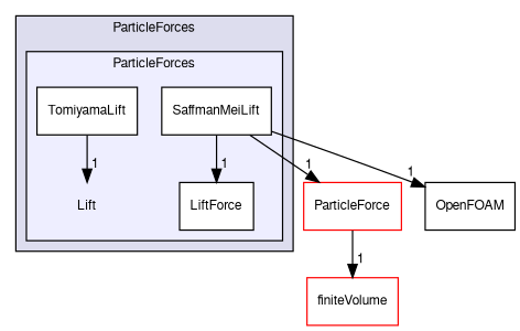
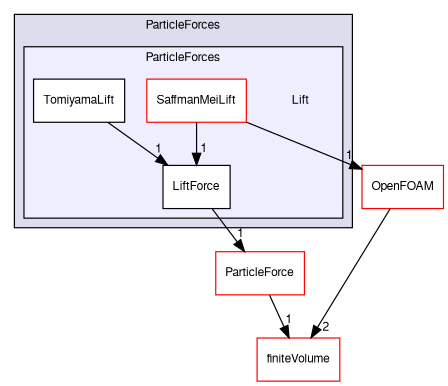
  digraph {
    compound=true
    node [fontname=FreeSans fontsize=10 shape=box color=black]
    edge [headlabel=1 labeldistance=1.5 labelfontname=FreeSans labelfontsize=10]
    n1 [label=Lift shape=plaintext color=""]
    n2 [fillcolor=white label=LiftForce style=filled]
-   n3 [fillcolor=white label=SaffmanMeiLift style=filled]
+   n3 [color=red fillcolor=white label=SaffmanMeiLift style=filled]
    n4 [fillcolor=white label=TomiyamaLift style=filled]
    n5 [color=red label=ParticleForce]
-   n6 [label=OpenFOAM]
+   n6 [color=red label=OpenFOAM]
    n7 [color=red label=finiteVolume]
    subgraph cluster_1 {
      bgcolor="#ddddee"
      fontname=FreeSans
      fontsize=10
      label=ParticleForces
      pencolor=black
      subgraph cluster_2 {
        bgcolor="#eeeeff"
        fontname=FreeSans
        fontsize=10
        label=ParticleForces
        pencolor=black
        n1
        n2
        n3
        n4
      }
    }
-   n3 -> n5
+   n2 -> n5
    n3 -> n2
    n3 -> n6
-   n4 -> n1
+   n4 -> n2
    n5 -> n7
+   n6 -> n7 [headlabel=2]
  }
